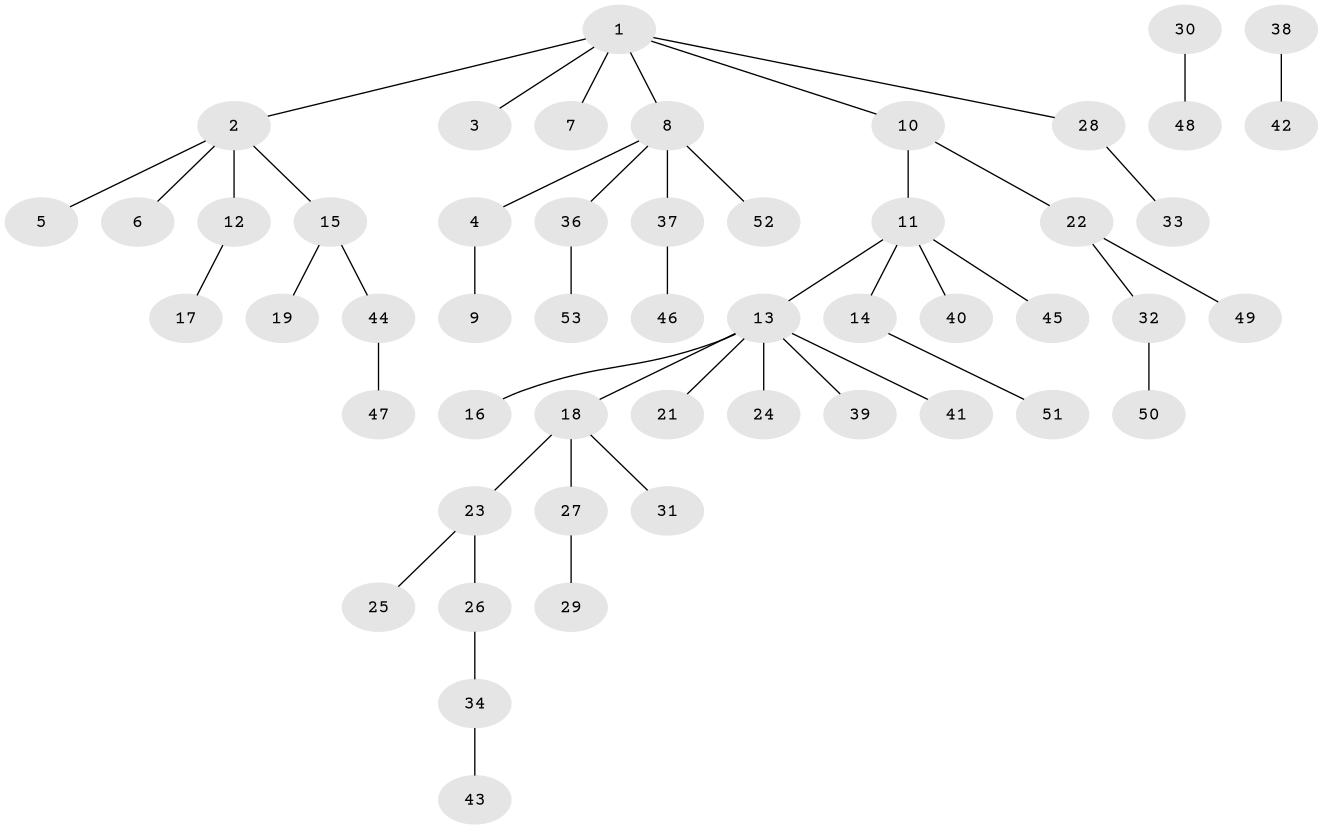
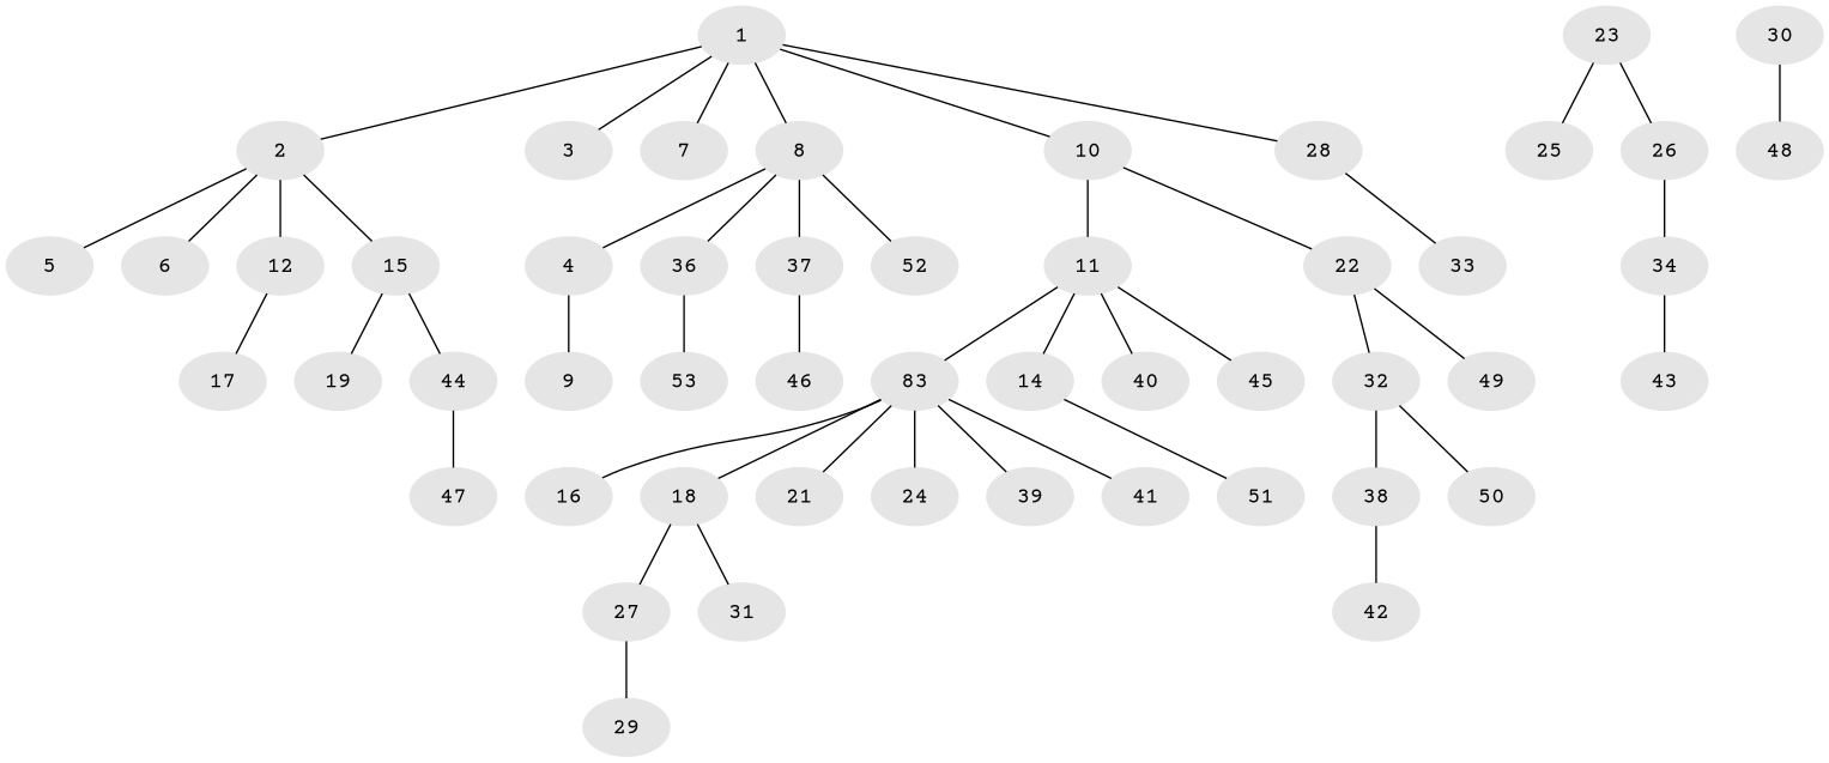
  graph {
    fontname="Courier Prime"
    node [color=gray90 fontname="Courier Prime" style=filled]
    edge [fontname="Courier Prime"]
    1
    2
    3
    7
    8
    10
    28
    5
    6
    12
    15
    4
    9
    36
    37
    52
    11
    22
    33
    17
    19
    44
    53
    46
-   13
+   13 [label=83]
    14
    40
    45
    32
    49
    16
    18
    21
    24
    39
    41
    51
    23
    27
    31
    47
    25
    26
    29
    30
    48
    38
    50
    34
    43
    42
    1 -- 2
    1 -- 3
    1 -- 7
    1 -- 8
    1 -- 10
    1 -- 28
    2 -- 5
    2 -- 6
    2 -- 12
    2 -- 15
    8 -- 4
    8 -- 36
    8 -- 37
    8 -- 52
    10 -- 11
    10 -- 22
    28 -- 33
    12 -- 17
    15 -- 19
    15 -- 44
    4 -- 9
    36 -- 53
    37 -- 46
    11 -- 13
    11 -- 14
    11 -- 40
    11 -- 45
    22 -- 32
    22 -- 49
    44 -- 47
    13 -- 16
    13 -- 18
    13 -- 21
    13 -- 24
    13 -- 39
    13 -- 41
    14 -- 51
+   32 -- 38
    32 -- 50
-   18 -- 23
    18 -- 27
    18 -- 31
    23 -- 25
    23 -- 26
    27 -- 29
    26 -- 34
    30 -- 48
    38 -- 42
    34 -- 43
  }
